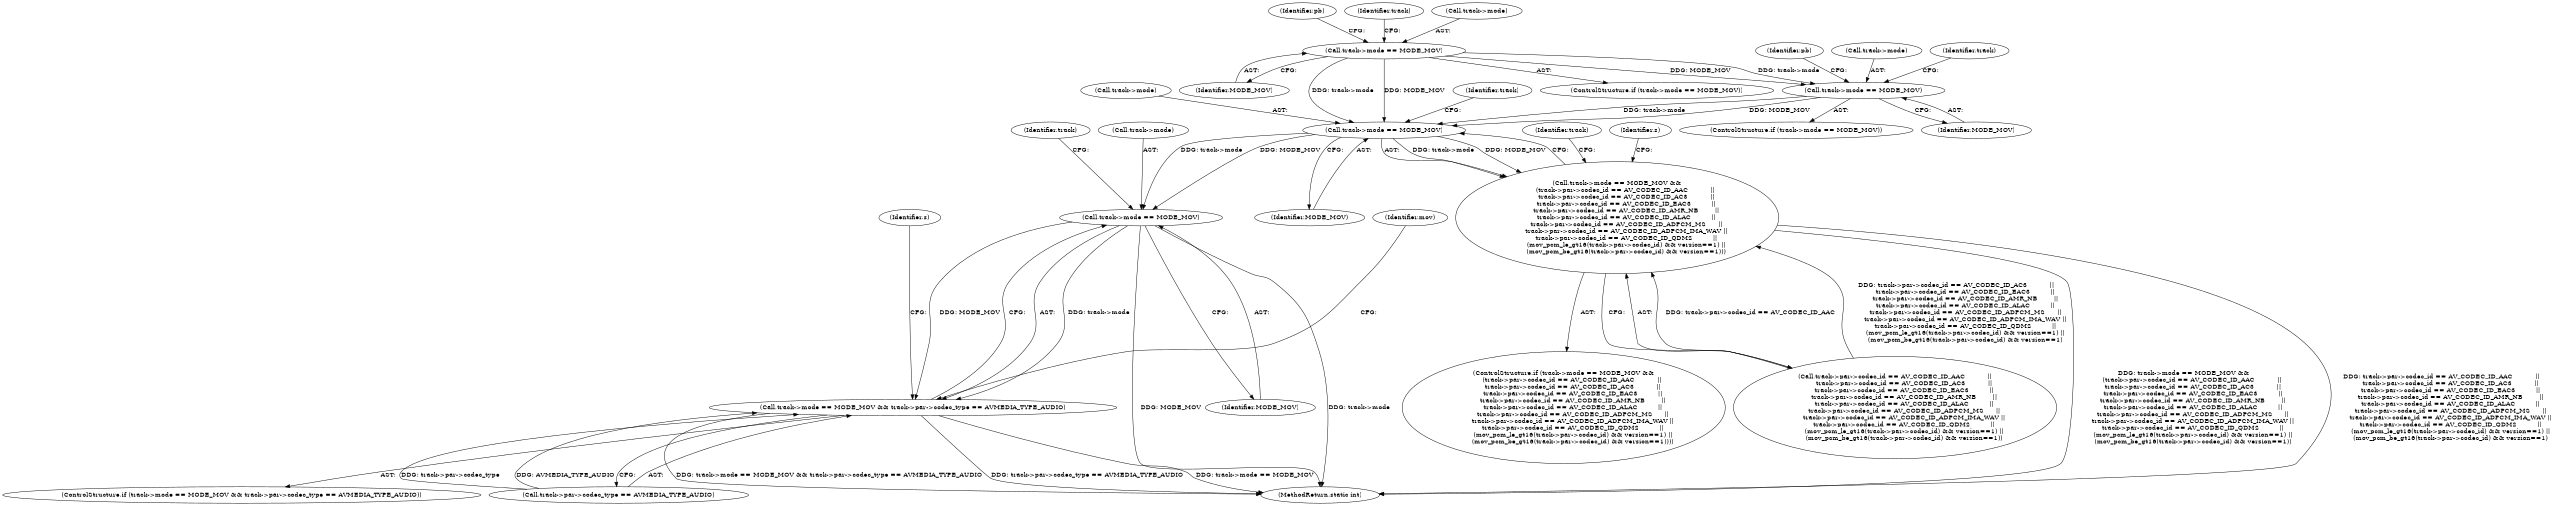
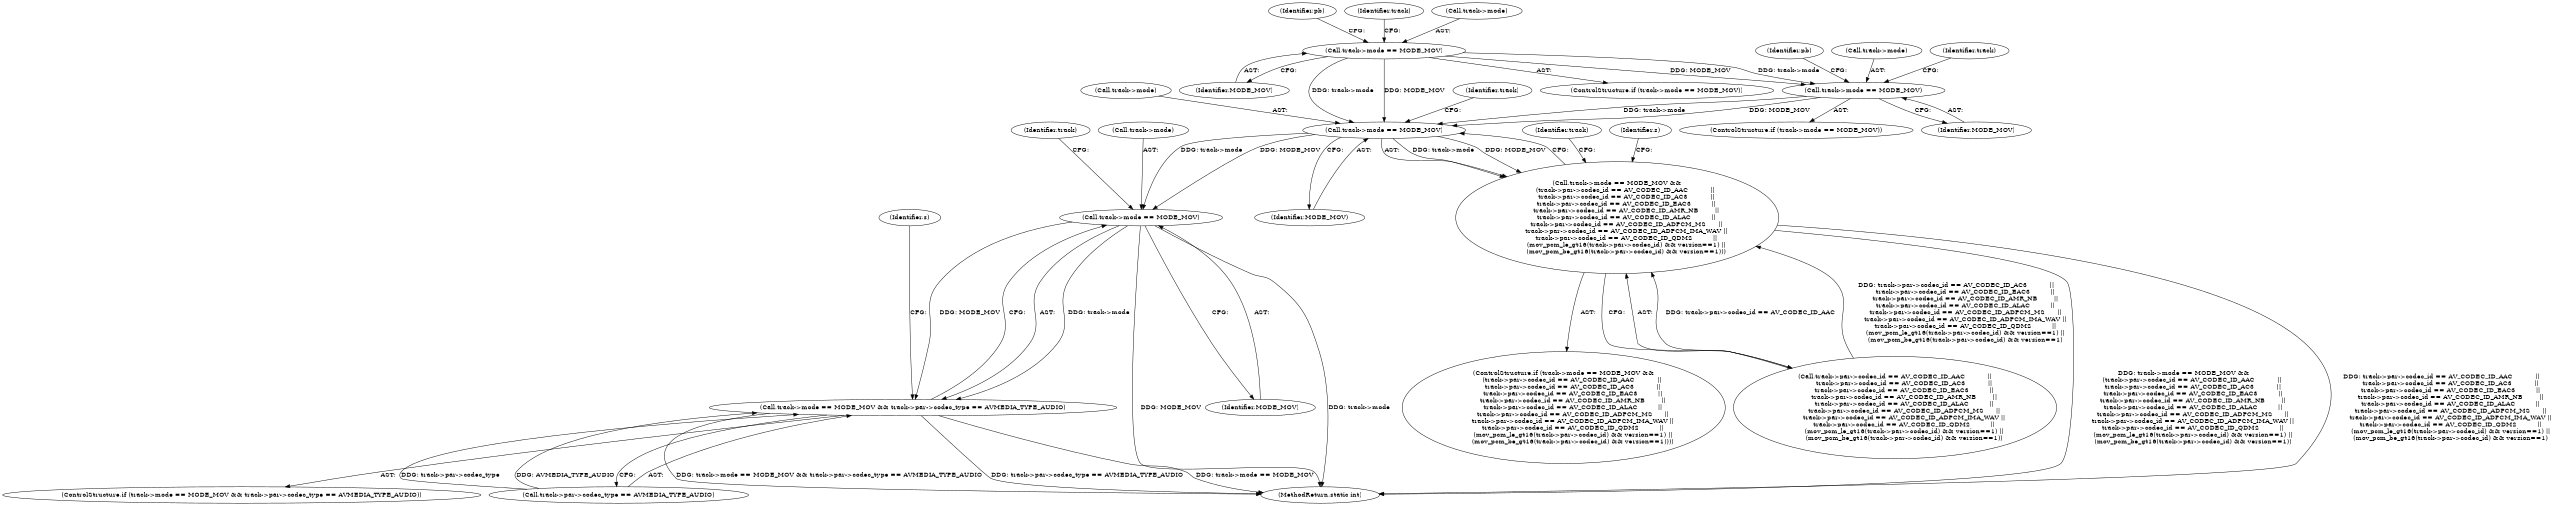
  digraph {
    n1 [label="(Call,track->mode == MODE_MOV)"]
    n2 [label="(Call,track->mode == MODE_MOV)"]
    n3 [label="(Call,track->mode == MODE_MOV)"]
    n4 [label="(Identifier,MODE_MOV)"]
    n5 [label="(ControlStructure,if (track->mode == MODE_MOV))"]
    n6 [label="(Identifier,MODE_MOV)"]
    n7 [label="(ControlStructure,if (track->mode == MODE_MOV))"]
    n8 [label="(Call,track->mode == MODE_MOV &&\n        (track->par->codec_id == AV_CODEC_ID_AAC           ||\n         track->par->codec_id == AV_CODEC_ID_AC3           ||\n         track->par->codec_id == AV_CODEC_ID_EAC3          ||\n         track->par->codec_id == AV_CODEC_ID_AMR_NB        ||\n         track->par->codec_id == AV_CODEC_ID_ALAC          ||\n         track->par->codec_id == AV_CODEC_ID_ADPCM_MS      ||\n         track->par->codec_id == AV_CODEC_ID_ADPCM_IMA_WAV ||\n         track->par->codec_id == AV_CODEC_ID_QDM2          ||\n         (mov_pcm_le_gt16(track->par->codec_id) && version==1) ||\n         (mov_pcm_be_gt16(track->par->codec_id) && version==1)))"]
    n9 [label="(Call,track->mode == MODE_MOV)"]
    n10 [label="(Identifier,MODE_MOV)"]
    n11 [label="(Call,track->par->codec_id == AV_CODEC_ID_AAC           ||\n         track->par->codec_id == AV_CODEC_ID_AC3           ||\n         track->par->codec_id == AV_CODEC_ID_EAC3          ||\n         track->par->codec_id == AV_CODEC_ID_AMR_NB        ||\n         track->par->codec_id == AV_CODEC_ID_ALAC          ||\n         track->par->codec_id == AV_CODEC_ID_ADPCM_MS      ||\n         track->par->codec_id == AV_CODEC_ID_ADPCM_IMA_WAV ||\n         track->par->codec_id == AV_CODEC_ID_QDM2          ||\n         (mov_pcm_le_gt16(track->par->codec_id) && version==1) ||\n         (mov_pcm_be_gt16(track->par->codec_id) && version==1))"]
    n12 [label="(ControlStructure,if (track->mode == MODE_MOV &&\n        (track->par->codec_id == AV_CODEC_ID_AAC           ||\n         track->par->codec_id == AV_CODEC_ID_AC3           ||\n         track->par->codec_id == AV_CODEC_ID_EAC3          ||\n         track->par->codec_id == AV_CODEC_ID_AMR_NB        ||\n         track->par->codec_id == AV_CODEC_ID_ALAC          ||\n         track->par->codec_id == AV_CODEC_ID_ADPCM_MS      ||\n         track->par->codec_id == AV_CODEC_ID_ADPCM_IMA_WAV ||\n         track->par->codec_id == AV_CODEC_ID_QDM2          ||\n         (mov_pcm_le_gt16(track->par->codec_id) && version==1) ||\n         (mov_pcm_be_gt16(track->par->codec_id) && version==1))))"]
    n13 [label="(MethodReturn,static int)"]
    n14 [label="(Call,track->mode == MODE_MOV && track->par->codec_type == AVMEDIA_TYPE_AUDIO)"]
    n15 [label="(Identifier,MODE_MOV)"]
    n16 [label="(Call,track->par->codec_type == AVMEDIA_TYPE_AUDIO)"]
    n17 [label="(ControlStructure,if (track->mode == MODE_MOV && track->par->codec_type == AVMEDIA_TYPE_AUDIO))"]
    n18 [label="(Identifier,pb)"]
    n19 [label="(Identifier,track)"]
    n20 [label="(Call,track->mode)"]
    n21 [label="(Identifier,pb)"]
    n22 [label="(Call,track->mode)"]
-   n23 [label="(Identifier,mov)"]
    n24 [label="(Identifier,track)"]
    n25 [label="(Identifier,track)"]
    n26 [label="(Identifier,s)"]
    n27 [label="(Identifier,track)"]
    n28 [label="(Call,track->mode)"]
    n29 [label="(Identifier,s)"]
    n30 [label="(Call,track->mode)"]
    n31 [label="(Identifier,track)"]
    n1 -> n2 [label="DDG: track->mode"]
    n1 -> n2 [label="DDG: MODE_MOV"]
    n1 -> n3 [label="DDG: track->mode"]
    n1 -> n3 [label="DDG: MODE_MOV"]
    n1 -> n4 [label="CFG: "]
    n1 -> n5 [label="AST: "]
    n2 -> n3 [label="DDG: track->mode"]
    n2 -> n3 [label="DDG: MODE_MOV"]
    n2 -> n6 [label="CFG: "]
    n2 -> n7 [label="AST: "]
    n3 -> n8 [label="AST: "]
    n3 -> n8 [label="DDG: track->mode"]
    n3 -> n8 [label="DDG: MODE_MOV"]
    n3 -> n9 [label="DDG: track->mode"]
    n3 -> n9 [label="DDG: MODE_MOV"]
    n3 -> n10 [label="CFG: "]
    n4 -> n1 [label="AST: "]
    n6 -> n2 [label="AST: "]
    n8 -> n3 [label="CFG: "]
    n8 -> n11 [label="CFG: "]
    n8 -> n12 [label="AST: "]
    n8 -> n13 [label="DDG: track->mode == MODE_MOV &&\n        (track->par->codec_id == AV_CODEC_ID_AAC           ||\n         track->par->codec_id == AV_CODEC_ID_AC3           ||\n         track->par->codec_id == AV_CODEC_ID_EAC3          ||\n         track->par->codec_id == AV_CODEC_ID_AMR_NB        ||\n         track->par->codec_id == AV_CODEC_ID_ALAC          ||\n         track->par->codec_id == AV_CODEC_ID_ADPCM_MS      ||\n         track->par->codec_id == AV_CODEC_ID_ADPCM_IMA_WAV ||\n         track->par->codec_id == AV_CODEC_ID_QDM2          ||\n         (mov_pcm_le_gt16(track->par->codec_id) && version==1) ||\n         (mov_pcm_be_gt16(track->par->codec_id) && version==1))"]
    n8 -> n13 [label="DDG: track->par->codec_id == AV_CODEC_ID_AAC           ||\n         track->par->codec_id == AV_CODEC_ID_AC3           ||\n         track->par->codec_id == AV_CODEC_ID_EAC3          ||\n         track->par->codec_id == AV_CODEC_ID_AMR_NB        ||\n         track->par->codec_id == AV_CODEC_ID_ALAC          ||\n         track->par->codec_id == AV_CODEC_ID_ADPCM_MS      ||\n         track->par->codec_id == AV_CODEC_ID_ADPCM_IMA_WAV ||\n         track->par->codec_id == AV_CODEC_ID_QDM2          ||\n         (mov_pcm_le_gt16(track->par->codec_id) && version==1) ||\n         (mov_pcm_be_gt16(track->par->codec_id) && version==1)"]
    n9 -> n13 [label="DDG: MODE_MOV"]
    n9 -> n13 [label="DDG: track->mode"]
    n9 -> n14 [label="AST: "]
    n9 -> n14 [label="DDG: track->mode"]
    n9 -> n14 [label="DDG: MODE_MOV"]
    n9 -> n15 [label="CFG: "]
    n10 -> n3 [label="AST: "]
    n11 -> n8 [label="AST: "]
    n11 -> n8 [label="DDG: track->par->codec_id == AV_CODEC_ID_AAC"]
    n11 -> n8 [label="DDG: track->par->codec_id == AV_CODEC_ID_AC3           ||\n         track->par->codec_id == AV_CODEC_ID_EAC3          ||\n         track->par->codec_id == AV_CODEC_ID_AMR_NB        ||\n         track->par->codec_id == AV_CODEC_ID_ALAC          ||\n         track->par->codec_id == AV_CODEC_ID_ADPCM_MS      ||\n         track->par->codec_id == AV_CODEC_ID_ADPCM_IMA_WAV ||\n         track->par->codec_id == AV_CODEC_ID_QDM2          ||\n         (mov_pcm_le_gt16(track->par->codec_id) && version==1) ||\n         (mov_pcm_be_gt16(track->par->codec_id) && version==1)"]
    n14 -> n9 [label="CFG: "]
    n14 -> n13 [label="DDG: track->mode == MODE_MOV"]
    n14 -> n13 [label="DDG: track->mode == MODE_MOV && track->par->codec_type == AVMEDIA_TYPE_AUDIO"]
    n14 -> n13 [label="DDG: track->par->codec_type == AVMEDIA_TYPE_AUDIO"]
    n14 -> n16 [label="CFG: "]
    n14 -> n17 [label="AST: "]
    n15 -> n9 [label="AST: "]
    n16 -> n14 [label="AST: "]
    n16 -> n14 [label="DDG: track->par->codec_type"]
    n16 -> n14 [label="DDG: AVMEDIA_TYPE_AUDIO"]
    n18 -> n1 [label="CFG: "]
    n19 -> n9 [label="CFG: "]
    n20 -> n3 [label="AST: "]
    n21 -> n2 [label="CFG: "]
    n22 -> n2 [label="AST: "]
-   n23 -> n14 [label="CFG: "]
    n24 -> n2 [label="CFG: "]
    n25 -> n8 [label="CFG: "]
    n26 -> n14 [label="CFG: "]
    n27 -> n1 [label="CFG: "]
    n28 -> n1 [label="AST: "]
    n29 -> n8 [label="CFG: "]
    n30 -> n9 [label="AST: "]
    n31 -> n3 [label="CFG: "]
  }
